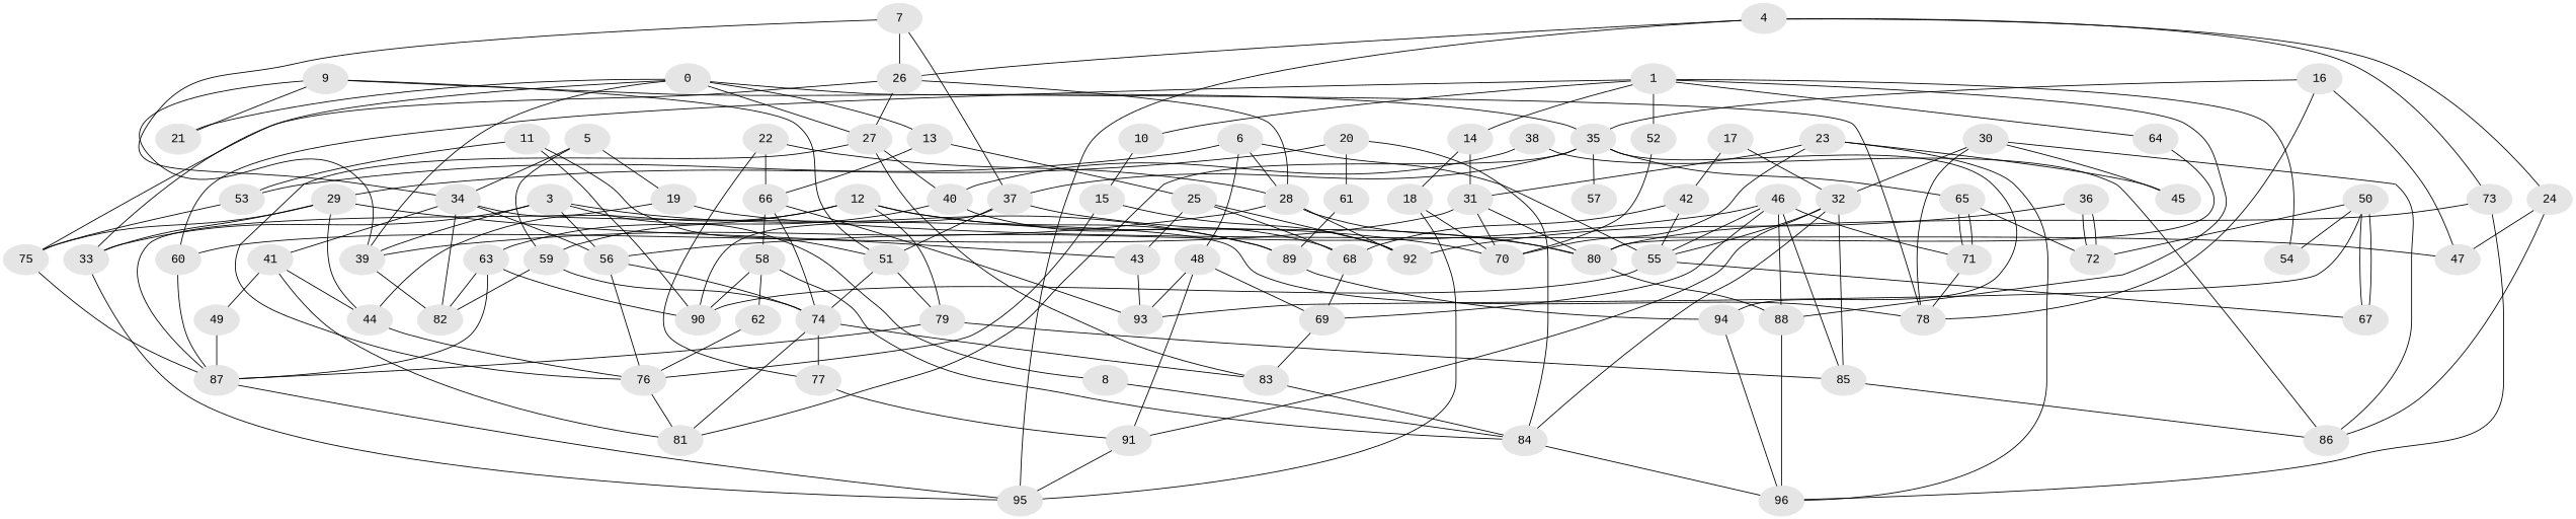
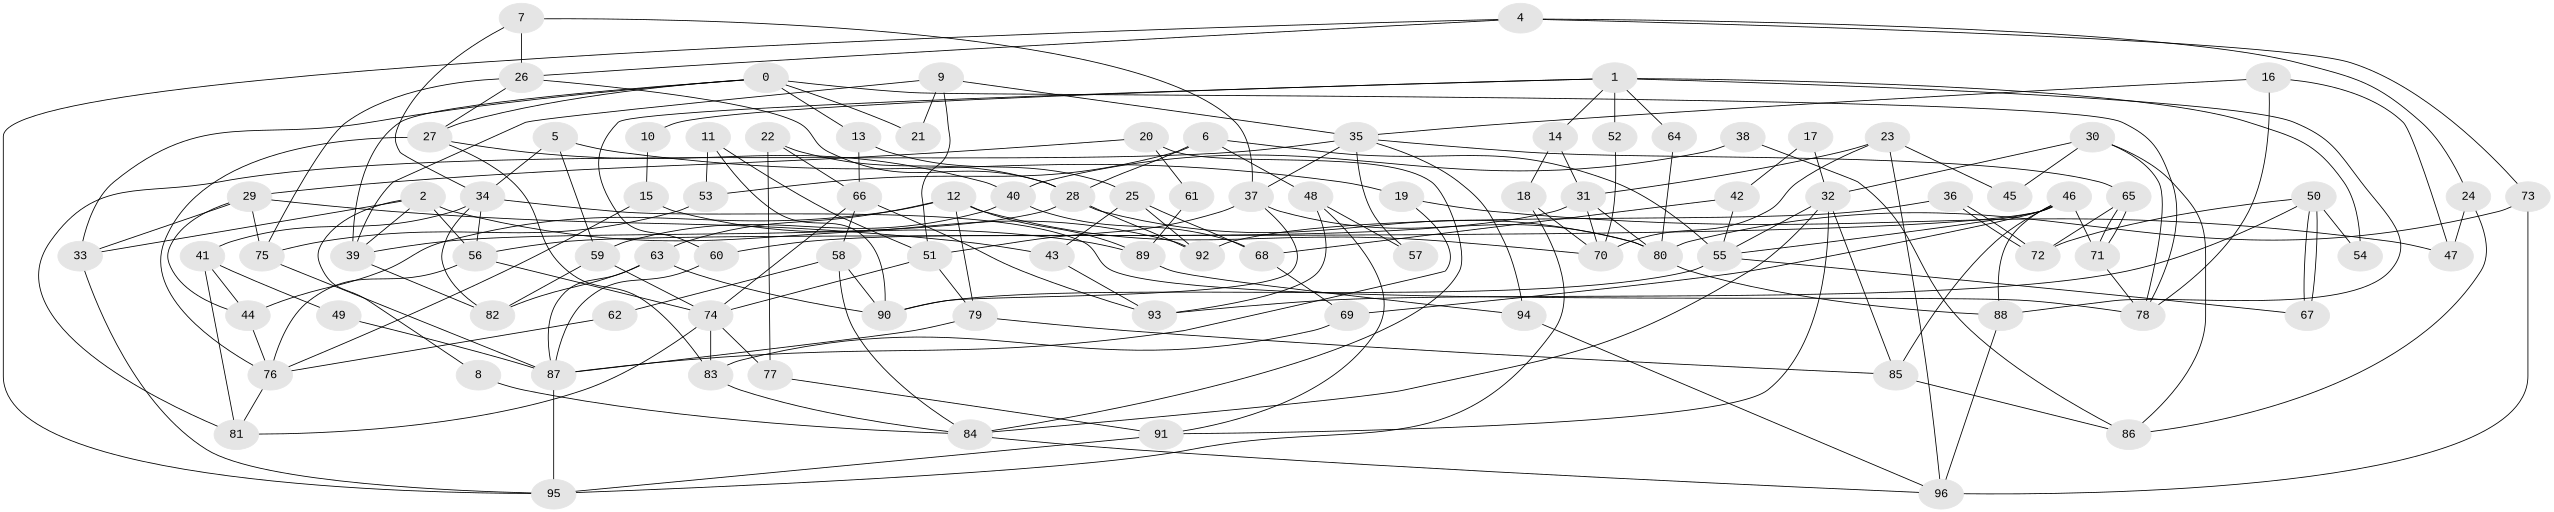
  graph {
    fontname="Liberation Mono"
    node [color=gray90 fontname="Liberation Mono" style=filled]
    edge [fontname="Liberation Mono"]
    1
    10
    14
    52
    54
    60
    64
    88
    15
    18
    31
    70
    87
    80
    96
-   2 [label=3]
+   2
    8
    33
    39
    56
    89
    84
    95
    82
    76
    74
    94
    n28 [label=0]
    13
    21
    27
    78
    25
    66
    40
    83
    4
    24
    26
    73
    47
    86
    28
    75
    5
    19
    34
    59
    41
    6
    48
    53
    55
    92
    91
    57
    93
    90
    67
    7
    37
    51
    9
    35
    65
    81
    79
    11
    12
    44
    63
    36
    72
    85
    43
    68
    58
    16
    17
    32
    42
    20
    29
    61
    22
    77
    23
    45
    69
    62
    30
    49
    71
    38
    46
    50
    1 -- 10
    1 -- 14
    1 -- 52
    1 -- 54
    1 -- 60
    1 -- 64
    1 -- 88
    10 -- 15
    14 -- 18
    14 -- 31
    52 -- 70
    60 -- 87
    64 -- 80
    88 -- 96
    15 -- 76
    15 -- 92
    18 -- 70
    18 -- 95
    31 -- 60
    31 -- 70
    31 -- 80
    87 -- 95
    80 -- 88
    2 -- 8
    2 -- 33
    2 -- 39
    2 -- 56
    2 -- 89
    8 -- 84
    33 -- 95
    39 -- 82
    56 -- 76
    56 -- 74
    89 -- 94
    84 -- 96
    76 -- 81
    74 -- 83
    74 -- 81
    74 -- 77
    94 -- 96
    n28 -- 33
    n28 -- 39
    n28 -- 13
    n28 -- 21
    n28 -- 27
    n28 -- 78
    13 -- 25
    13 -- 66
    27 -- 76
    27 -- 40
    27 -- 83
    25 -- 92
    25 -- 43
    25 -- 68
    66 -- 74
    66 -- 93
    66 -- 58
    40 -- 59
    40 -- 68
    83 -- 84
    4 -- 95
    4 -- 24
    4 -- 26
    4 -- 73
    24 -- 47
    24 -- 86
    26 -- 27
    26 -- 28
    26 -- 75
    73 -- 80
    73 -- 96
    28 -- 80
    28 -- 39
    28 -- 92
    75 -- 87
    5 -- 19
    5 -- 34
    5 -- 59
    19 -- 87
    19 -- 47
    34 -- 56
    34 -- 82
    34 -- 78
    34 -- 41
    59 -- 82
    59 -- 74
    41 -- 81
    41 -- 44
    41 -- 49
    6 -- 28
    6 -- 48
    6 -- 53
    6 -- 55
    48 -- 91
-   48 -- 69
+   48 -- 57
    48 -- 93
    53 -- 75
    55 -- 90
    55 -- 67
    91 -- 95
    7 -- 26
    7 -- 34
    7 -- 37
    37 -- 80
    37 -- 90
    37 -- 51
    51 -- 74
    51 -- 79
    9 -- 39
    9 -- 21
    9 -- 51
    9 -- 35
    35 -- 94
    35 -- 57
    35 -- 37
    35 -- 65
    35 -- 81
    65 -- 72
    65 -- 71
    65 -- 71
    79 -- 87
    79 -- 85
    11 -- 53
    11 -- 90
    11 -- 51
    12 -- 70
    12 -- 89
    12 -- 79
    12 -- 44
    12 -- 63
    44 -- 76
    63 -- 87
    63 -- 82
    63 -- 90
    36 -- 92
    36 -- 72
    36 -- 72
    85 -- 86
    43 -- 93
    68 -- 69
    58 -- 84
    58 -- 90
    58 -- 62
    16 -- 78
    16 -- 47
    16 -- 35
    17 -- 32
    17 -- 42
    32 -- 84
    32 -- 55
    32 -- 91
    32 -- 85
    42 -- 55
    42 -- 68
    20 -- 84
    20 -- 29
    20 -- 61
    29 -- 33
    29 -- 75
    29 -- 44
    29 -- 43
    61 -- 89
    22 -- 66
    22 -- 28
    22 -- 77
    77 -- 91
    23 -- 31
    23 -- 70
    23 -- 96
    23 -- 45
    69 -- 83
    62 -- 76
    30 -- 78
    30 -- 86
    30 -- 32
    30 -- 45
    49 -- 87
    71 -- 78
    38 -- 40
    38 -- 86
    46 -- 88
    46 -- 56
    46 -- 55
    46 -- 85
    46 -- 69
    46 -- 71
    50 -- 54
    50 -- 93
    50 -- 67
    50 -- 67
    50 -- 72
  }
